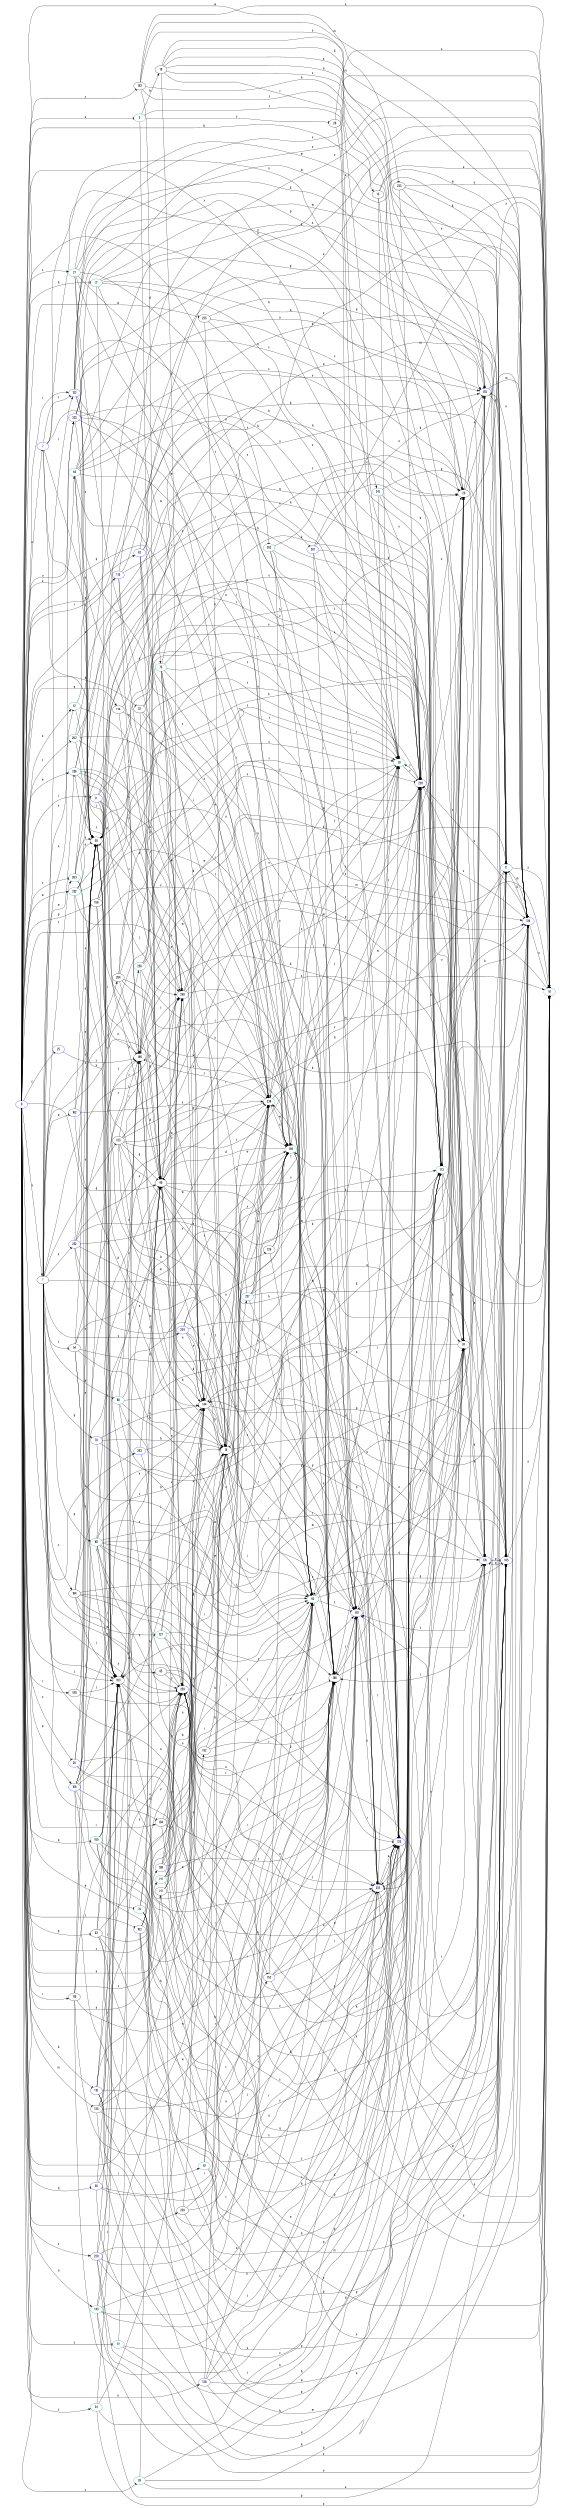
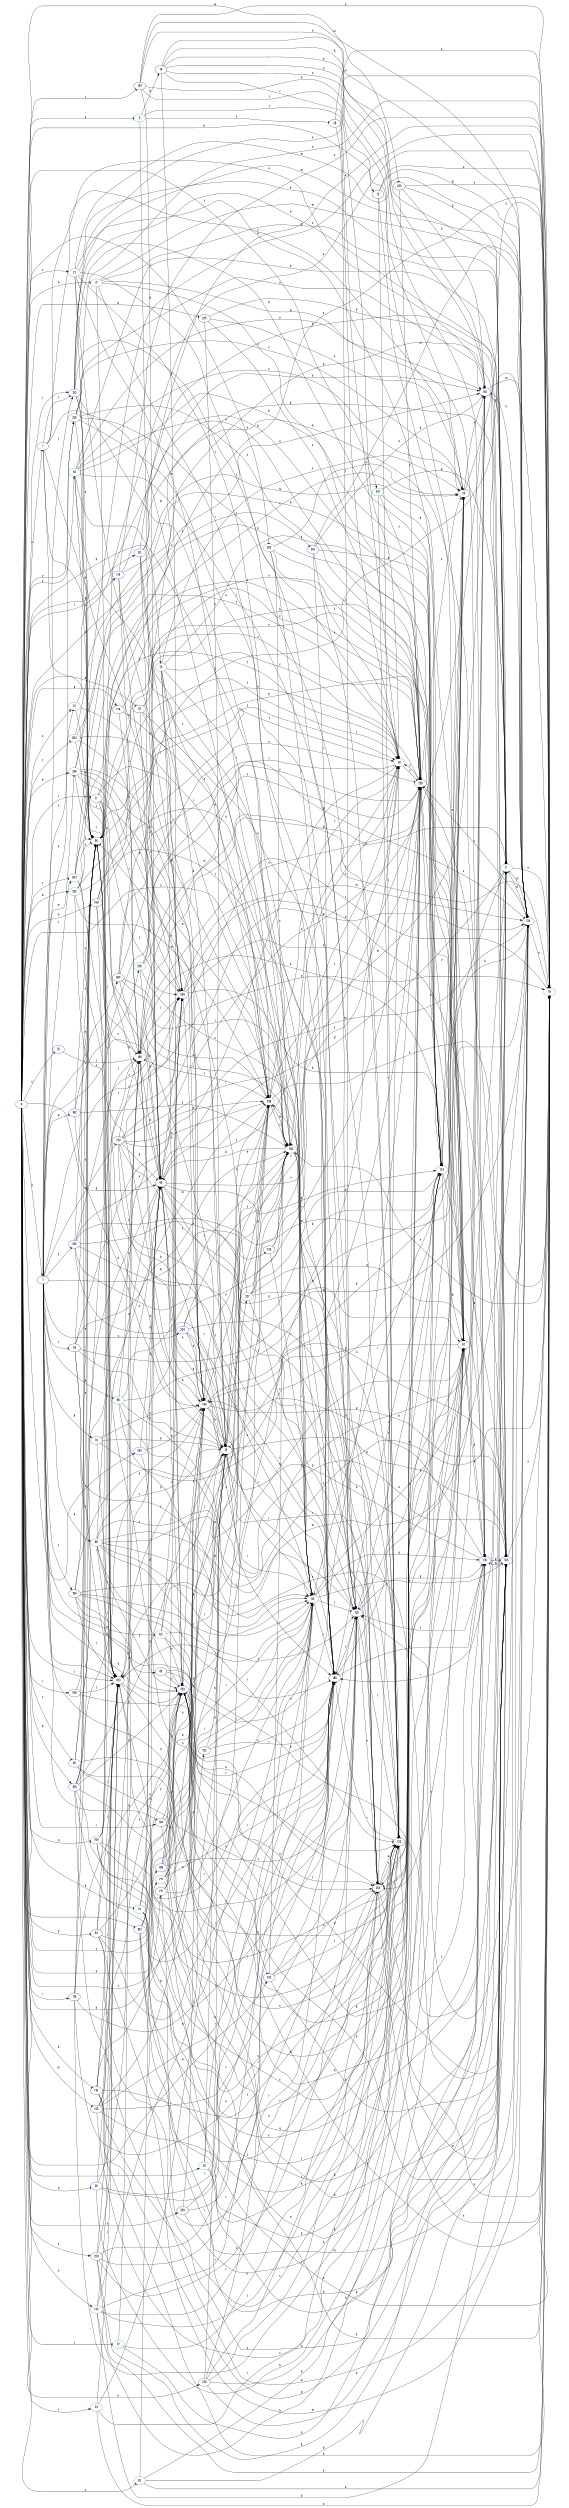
  strict digraph {
    fontname=Oswald
    rankdir=LR
    node [color=blue fontname=Oswald]
    edge [arrowhead=normal fontname=Oswald]
    1 [color=black]
    0
    5 [color=teal]
    7
    13 [color=black]
    20
    21 [color=teal]
    22 [color=teal]
    24 [color=teal]
    25
    26 [color=teal]
    32 [color=black]
    36
    40 [color=black]
    44 [color=teal]
    47 [color=teal]
    62
    63 [color=black]
    74 [color=teal]
    75 [color=teal]
    77 [color=teal]
    87 [color=teal]
    91
    102
    103 [color=black]
    110
    115
    122
    125 [color=black]
    138
    143 [color=teal]
    152
    156
    158 [color=black]
    169 [color=teal]
    174 [color=black]
    179 [color=black]
    180 [color=black]
    184 [color=black]
    188
    192 [color=black]
    193 [color=black]
    202 [color=teal]
    203 [color=teal]
    211 [color=teal]
    217 [color=black]
    220
    223
    232 [color=teal]
    233 [color=black]
    235 [color=black]
    236 [color=teal]
    239 [color=black]
    247 [color=teal]
    249 [color=teal]
    261
    262 [color=teal]
    263
    10 [color=teal]
    54 [color=black]
    65 [color=black]
    70
    80 [color=teal]
    126 [color=black]
    127 [color=teal]
    133 [color=black]
    161 [color=teal]
    162
    194 [color=black]
    204 [color=black]
    224
    252
    256 [color=teal]
    259
    18 [color=black]
    28 [color=black]
    60 [color=teal]
    29 [color=black]
    144 [color=black]
    155
    196 [color=teal]
    238 [color=teal]
    81 [color=black]
    123
    134
    50 [color=black]
    176
    113 [color=teal]
    218
    71 [color=teal]
    207
    165
    228
    269
    186 [color=black]
    92 [color=teal]
    19 [color=black]
    227 [color=teal]
    1 -> 47 [arrowhead=tee label=e]
    1 -> 103 [label=j]
    1 -> 122 [label=l]
    1 -> 152 [arrowhead=tee label=o]
    1 -> 184 [arrowhead=tee label=r]
    1 -> 203 [label=t]
    1 -> 223 [label=v]
    1 -> 236 [arrowhead=tee label=w]
    1 -> 10 [label=a]
    1 -> 54 [arrowhead=tee label=f]
    1 -> 65 [label=g]
    1 -> 70 [label=g]
    1 -> 80 [arrowhead=tee label=h]
    1 -> 126 [arrowhead=tee label=m]
    1 -> 127 [arrowhead=tee label=m]
    1 -> 133 [arrowhead=tee label=m]
    1 -> 161 [label=p]
    1 -> 162 [arrowhead=tee label=p]
    1 -> 194 [label=s]
    1 -> 204 [label=t]
    1 -> 224 [label=v]
    1 -> 252 [arrowhead=tee label=y]
    1 -> 256 [label=y]
    1 -> 259 [arrowhead=tee label=y]
    0 -> 1 [label=a]
    0 -> 5 [arrowhead=tee label=a]
    0 -> 7 [arrowhead=tee label=a]
    0 -> 13 [label=b]
    0 -> 20 [arrowhead=tee label=c]
    0 -> 21 [label=c]
    0 -> 22 [arrowhead=tee label=c]
    0 -> 24 [label=c]
    0 -> 25 [arrowhead=tee label=c]
    0 -> 26 [arrowhead=tee label=c]
    0 -> 32 [arrowhead=tee label=d]
    0 -> 36 [arrowhead=tee label=d]
    0 -> 40 [label=d]
    0 -> 44 [label=e]
    0 -> 47 [label=e]
    0 -> 62 [label=g]
    0 -> 63 [arrowhead=tee label=g]
    0 -> 74 [arrowhead=tee label=h]
    0 -> 75 [label=h]
    0 -> 77 [arrowhead=tee label=h]
    0 -> 87 [label=i]
    0 -> 91 [arrowhead=tee label=i]
    0 -> 102 [arrowhead=tee label=j]
    0 -> 103 [label=j]
    0 -> 110 [arrowhead=tee label=k]
    0 -> 115 [label=l]
    0 -> 122 [label=l]
    0 -> 125 [arrowhead=tee label=m]
    0 -> 138 [label=n]
    0 -> 143 [label=n]
    0 -> 152 [label=o]
    0 -> 156 [label=p]
    0 -> 158 [label=p]
    0 -> 169 [arrowhead=tee label=q]
    0 -> 174 [label=q]
    0 -> 179 [label=r]
    0 -> 180 [label=r]
    0 -> 184 [label=r]
    0 -> 188 [label=s]
    0 -> 192 [label=s]
    0 -> 193 [arrowhead=tee label=s]
    0 -> 202 [arrowhead=tee label=t]
    0 -> 203 [arrowhead=tee label=t]
    0 -> 211 [label=u]
    0 -> 217 [label=u]
    0 -> 220 [label=v]
    0 -> 223 [label=v]
    0 -> 232 [label=w]
    0 -> 233 [arrowhead=tee label=w]
    0 -> 235 [arrowhead=tee label=w]
    0 -> 236 [label=w]
    0 -> 239 [label=x]
    0 -> 247 [label=x]
    0 -> 249 [label=x]
    0 -> 261 [arrowhead=tee label=z]
    0 -> 262 [arrowhead=tee label=z]
    0 -> 263 [label=z]
    5 -> 40 [arrowhead=tee label=d]
    5 -> 18 [label=b]
    5 -> 28 [arrowhead=tee label=c]
    5 -> 60 [label=f]
    7 -> 40 [label=d]
    7 -> 122 [arrowhead=tee label=l]
    7 -> 29 [arrowhead=tee label=c]
    7 -> 144 [label=n]
    7 -> 155 [arrowhead=tee label=o]
    7 -> 196 [arrowhead=tee label=s]
    7 -> 238 [label=w]
    13 -> 10 [arrowhead=tee label=a]
    13 -> 81 [arrowhead=tee label=h]
    13 -> 123 [arrowhead=tee label=l]
    13 -> 134 [arrowhead=tee label=m]
    20 -> 40 [arrowhead=tee label=d]
    20 -> 50 [arrowhead=tee label=e]
    20 -> 176 [arrowhead=tee label=q]
    20 -> 113 [arrowhead=tee label=k]
    20 -> 218 [label=u]
    21 -> 144 [label=n]
    21 -> 238 [arrowhead=tee label=w]
    21 -> 134 [label=m]
    21 -> 50 [arrowhead=tee label=e]
    21 -> 113 [arrowhead=tee label=k]
    21 -> 218 [arrowhead=tee label=u]
    21 -> 71 [label=g]
    21 -> 207 [label=t]
    22 -> 196 [label=s]
    22 -> 176 [arrowhead=tee label=q]
    22 -> 218 [arrowhead=tee label=u]
    24 -> 103 [label=j]
    24 -> 10 [label=a]
    24 -> 238 [label=w]
    24 -> 123 [arrowhead=tee label=l]
    25 -> 196 [arrowhead=tee label=s]
    26 -> 40 [label=d]
    26 -> 10 [arrowhead=tee label=a]
    26 -> 81 [label=h]
    26 -> 165 [label=p]
    32 -> 40 [label=d]
    32 -> 218 [label=u]
    32 -> 165 [arrowhead=tee label=p]
    32 -> 228 [label=v]
    32 -> 269 [arrowhead=tee label=z]
    36 -> 103 [label=j]
    36 -> 259 [arrowhead=tee label=y]
    36 -> 81 [label=h]
    36 -> 186 [label=r]
    36 -> 92 [label=i]
    40 -> 259 [arrowhead=tee label=y]
    40 -> 60 [arrowhead=tee label=f]
    40 -> 144 [arrowhead=tee label=n]
    40 -> 123 [arrowhead=tee label=l]
    40 -> 134 [arrowhead=tee label=m]
    40 -> 113 [label=k]
    40 -> 207 [label=t]
    40 -> 228 [arrowhead=tee label=v]
    40 -> 269 [label=z]
    40 -> 92 [arrowhead=tee label=i]
    44 -> 249 [arrowhead=tee label=x]
    44 -> 29 [label=c]
    44 -> 155 [arrowhead=tee label=o]
    44 -> 81 [arrowhead=tee label=h]
    44 -> 123 [label=l]
    44 -> 50 [label=e]
    44 -> 113 [arrowhead=tee label=k]
    44 -> 71 [label=g]
    44 -> 207 [label=t]
    47 -> 50 [arrowhead=tee label=e]
    47 -> 228 [label=v]
    47 -> 269 [arrowhead=tee label=z]
    62 -> 40 [label=d]
    62 -> 10 [label=a]
    62 -> 155 [label=o]
    62 -> 238 [label=w]
    62 -> 176 [label=q]
    62 -> 186 [arrowhead=tee label=r]
    63 -> 103 [label=j]
    63 -> 249 [label=x]
    63 -> 196 [arrowhead=tee label=s]
    63 -> 134 [label=m]
    63 -> 165 [label=p]
    63 -> 186 [label=r]
    63 -> 92 [arrowhead=tee label=i]
    74 -> 40 [label=d]
    74 -> 259 [arrowhead=tee label=y]
    74 -> 81 [label=h]
    74 -> 134 [arrowhead=tee label=m]
    74 -> 228 [label=v]
    74 -> 186 [arrowhead=tee label=r]
    75 -> 259 [label=y]
    75 -> 60 [label=f]
    75 -> 29 [label=c]
    75 -> 238 [label=w]
    75 -> 113 [label=k]
    75 -> 269 [label=z]
    75 -> 92 [label=i]
    75 -> 19 [arrowhead=tee label=b]
    77 -> 103 [arrowhead=tee label=j]
    77 -> 134 [arrowhead=tee label=m]
    77 -> 176 [arrowhead=tee label=q]
    77 -> 71 [label=g]
    77 -> 228 [arrowhead=tee label=v]
    77 -> 186 [label=r]
    87 -> 123 [arrowhead=tee label=l]
    87 -> 71 [label=g]
    87 -> 92 [label=i]
    87 -> 19 [arrowhead=tee label=b]
    91 -> 40 [label=d]
    91 -> 103 [label=j]
    91 -> 60 [label=f]
    91 -> 238 [label=w]
    91 -> 269 [label=z]
    91 -> 186 [label=r]
    102 -> 40 [arrowhead=tee label=d]
    102 -> 29 [label=c]
    102 -> 81 [label=h]
    102 -> 165 [label=p]
    102 -> 92 [arrowhead=tee label=i]
    102 -> 19 [label=b]
    103 -> 196 [arrowhead=tee label=s]
    103 -> 81 [label=h]
    103 -> 123 [label=l]
    103 -> 186 [label=r]
    110 -> 103 [label=j]
    110 -> 10 [label=a]
    110 -> 29 [label=c]
    110 -> 238 [label=w]
    110 -> 123 [label=l]
    110 -> 165 [arrowhead=tee label=p]
    110 -> 269 [label=z]
    115 -> 10 [arrowhead=tee label=a]
    115 -> 196 [label=s]
    115 -> 81 [arrowhead=tee label=h]
    115 -> 71 [arrowhead=tee label=g]
    115 -> 269 [label=z]
    122 -> 103 [label=j]
    122 -> 249 [arrowhead=tee label=x]
    122 -> 10 [arrowhead=tee label=a]
    122 -> 60 [label=f]
    122 -> 81 [arrowhead=tee label=h]
    122 -> 134 [label=m]
    122 -> 50 [arrowhead=tee label=e]
    122 -> 165 [label=p]
    125 -> 103 [arrowhead=tee label=j]
    125 -> 29 [arrowhead=tee label=c]
    125 -> 144 [arrowhead=tee label=n]
    125 -> 123 [label=l]
    125 -> 207 [label=t]
    125 -> 186 [label=r]
    125 -> 19 [arrowhead=tee label=b]
    138 -> 123 [label=l]
    138 -> 176 [arrowhead=tee label=q]
    138 -> 218 [arrowhead=tee label=u]
    138 -> 165 [label=p]
    138 -> 186 [label=r]
-   138 -> 19 [arrowhead=tee label=b]
+   138 -> 19 [label=b]
    143 -> 103 [arrowhead=tee label=j]
    143 -> 238 [arrowhead=tee label=w]
    143 -> 81 [label=h]
    143 -> 123 [label=l]
    143 -> 207 [arrowhead=tee label=t]
    143 -> 165 [label=p]
    143 -> 186 [arrowhead=tee label=r]
    152 -> 249 [label=x]
    152 -> 123 [arrowhead=tee label=l]
    152 -> 113 [label=k]
    152 -> 218 [arrowhead=tee label=u]
    152 -> 207 [arrowhead=tee label=t]
    156 -> 259 [arrowhead=tee label=y]
    156 -> 29 [arrowhead=tee label=c]
    156 -> 144 [label=n]
    156 -> 134 [label=m]
    156 -> 50 [arrowhead=tee label=e]
    156 -> 207 [arrowhead=tee label=t]
    156 -> 269 [arrowhead=tee label=z]
    156 -> 186 [arrowhead=tee label=r]
    156 -> 19 [label=b]
    158 -> 103 [arrowhead=tee label=j]
    158 -> 249 [label=x]
    158 -> 60 [label=f]
    158 -> 81 [arrowhead=tee label=h]
    158 -> 113 [arrowhead=tee label=k]
    169 -> 40 [arrowhead=tee label=d]
    169 -> 103 [arrowhead=tee label=j]
    169 -> 10 [arrowhead=tee label=a]
    169 -> 29 [label=c]
    169 -> 196 [arrowhead=tee label=s]
    169 -> 207 [arrowhead=tee label=t]
    169 -> 228 [arrowhead=tee label=v]
    174 -> 249 [arrowhead=tee label=x]
    174 -> 196 [arrowhead=tee label=s]
    174 -> 228 [arrowhead=tee label=v]
    179 -> 259 [label=y]
    179 -> 50 [arrowhead=tee label=e]
    179 -> 218 [arrowhead=tee label=u]
    179 -> 228 [label=v]
    179 -> 269 [label=z]
    179 -> 92 [label=i]
    180 -> 103 [label=j]
    180 -> 259 [label=y]
    180 -> 50 [arrowhead=tee label=e]
    184 -> 249 [label=x]
    184 -> 10 [arrowhead=tee label=a]
    184 -> 259 [arrowhead=tee label=y]
    184 -> 165 [arrowhead=tee label=p]
    188 -> 238 [label=w]
    188 -> 71 [arrowhead=tee label=g]
    188 -> 207 [label=t]
    188 -> 269 [arrowhead=tee label=z]
    188 -> 92 [label=i]
    188 -> 19 [label=b]
    192 -> 186 [arrowhead=tee label=r]
    192 -> 92 [label=i]
    192 -> 19 [arrowhead=tee label=b]
    193 -> 40 [arrowhead=tee label=d]
    193 -> 10 [arrowhead=tee label=a]
    193 -> 60 [label=f]
    193 -> 155 [label=o]
    193 -> 81 [label=h]
    193 -> 134 [label=m]
    202 -> 60 [arrowhead=tee label=f]
    202 -> 50 [label=e]
    202 -> 176 [arrowhead=tee label=q]
    202 -> 269 [label=z]
    202 -> 92 [label=i]
    203 -> 144 [label=n]
    203 -> 155 [label=o]
    203 -> 50 [label=e]
    203 -> 113 [arrowhead=tee label=k]
    203 -> 19 [label=b]
    211 -> 259 [arrowhead=tee label=y]
    211 -> 144 [arrowhead=tee label=n]
    211 -> 238 [arrowhead=tee label=w]
    211 -> 71 [arrowhead=tee label=g]
    211 -> 186 [label=r]
    217 -> 259 [label=y]
    217 -> 144 [label=n]
    217 -> 218 [label=u]
    217 -> 92 [label=i]
    217 -> 19 [arrowhead=tee label=b]
    220 -> 40 [arrowhead=tee label=d]
    220 -> 103 [arrowhead=tee label=j]
    220 -> 10 [label=a]
    220 -> 218 [arrowhead=tee label=u]
    220 -> 71 [arrowhead=tee label=g]
    220 -> 207 [label=t]
    220 -> 92 [label=i]
    223 -> 10 [label=a]
    223 -> 29 [label=c]
    223 -> 155 [label=o]
    223 -> 123 [arrowhead=tee label=l]
    223 -> 50 [label=e]
    223 -> 218 [label=u]
    223 -> 228 [arrowhead=tee label=v]
    232 -> 238 [arrowhead=tee label=w]
    232 -> 50 [arrowhead=tee label=e]
    232 -> 218 [label=u]
    232 -> 207 [label=t]
    232 -> 228 [arrowhead=tee label=v]
    232 -> 19 [arrowhead=tee label=b]
    233 -> 10 [label=a]
    233 -> 155 [label=o]
    233 -> 71 [label=g]
    233 -> 228 [arrowhead=tee label=v]
    235 -> 29 [arrowhead=tee label=c]
    235 -> 165 [label=p]
    235 -> 228 [arrowhead=tee label=v]
    235 -> 19 [arrowhead=tee label=b]
    236 -> 10 [label=a]
    236 -> 144 [label=n]
    236 -> 238 [label=w]
    236 -> 50 [label=e]
    236 -> 71 [arrowhead=tee label=g]
    236 -> 269 [label=z]
    236 -> 19 [arrowhead=tee label=b]
    239 -> 144 [label=n]
    239 -> 81 [arrowhead=tee label=h]
    239 -> 186 [arrowhead=tee label=r]
    239 -> 92 [label=i]
    247 -> 81 [arrowhead=tee label=h]
    247 -> 123 [arrowhead=tee label=l]
    247 -> 71 [label=g]
    247 -> 228 [label=v]
    249 -> 40 [arrowhead=tee label=d]
    249 -> 103 [label=j]
    249 -> 238 [arrowhead=tee label=w]
    249 -> 123 [arrowhead=tee label=l]
    249 -> 92 [label=i]
    261 -> 155 [arrowhead=tee label=o]
    261 -> 81 [arrowhead=tee label=h]
    261 -> 123 [arrowhead=tee label=l]
    261 -> 134 [arrowhead=tee label=m]
    261 -> 186 [label=r]
    262 -> 249 [label=x]
    262 -> 60 [arrowhead=tee label=f]
    262 -> 29 [label=c]
    262 -> 228 [arrowhead=tee label=v]
    262 -> 186 [arrowhead=tee label=r]
    263 -> 40 [label=d]
    263 -> 144 [label=n]
    263 -> 228 [label=v]
    10 -> 249 [label=x]
    10 -> 259 [arrowhead=tee label=y]
    10 -> 196 [arrowhead=tee label=s]
    10 -> 50 [label=e]
    54 -> 103 [arrowhead=tee label=j]
    54 -> 249 [label=x]
    54 -> 238 [arrowhead=tee label=w]
    54 -> 50 [label=e]
    54 -> 113 [label=k]
    54 -> 92 [label=i]
    54 -> 19 [arrowhead=tee label=b]
    65 -> 259 [arrowhead=tee label=y]
    65 -> 123 [label=l]
    65 -> 228 [arrowhead=tee label=v]
    70 -> 103 [label=j]
    70 -> 29 [arrowhead=tee label=c]
    70 -> 144 [arrowhead=tee label=n]
    70 -> 19 [arrowhead=tee label=b]
    80 -> 249 [arrowhead=tee label=x]
    80 -> 196 [label=s]
    80 -> 134 [label=m]
    80 -> 207 [label=t]
    80 -> 165 [arrowhead=tee label=p]
    80 -> 92 [label=i]
    126 -> 249 [label=x]
    126 -> 60 [label=f]
    126 -> 92 [label=i]
    127 -> 259 [label=y]
    127 -> 60 [arrowhead=tee label=f]
    127 -> 207 [label=t]
    127 -> 165 [label=p]
    127 -> 269 [label=z]
    133 -> 40 [arrowhead=tee label=d]
    133 -> 155 [arrowhead=tee label=o]
    133 -> 196 [label=s]
    133 -> 238 [label=w]
    133 -> 123 [arrowhead=tee label=l]
    133 -> 134 [label=m]
    133 -> 207 [arrowhead=tee label=t]
    133 -> 228 [label=v]
    133 -> 186 [arrowhead=tee label=r]
    133 -> 92 [label=i]
    161 -> 103 [label=j]
    161 -> 10 [label=a]
    161 -> 259 [label=y]
    161 -> 238 [arrowhead=tee label=w]
    161 -> 81 [label=h]
    161 -> 123 [arrowhead=tee label=l]
    161 -> 134 [label=m]
    161 -> 71 [label=g]
    161 -> 186 [arrowhead=tee label=r]
    161 -> 92 [label=i]
    161 -> 19 [arrowhead=tee label=b]
    162 -> 249 [arrowhead=tee label=x]
    162 -> 144 [label=n]
    162 -> 50 [label=e]
    162 -> 228 [arrowhead=tee label=v]
    194 -> 103 [label=j]
    194 -> 10 [arrowhead=tee label=a]
    194 -> 259 [arrowhead=tee label=y]
    194 -> 50 [arrowhead=tee label=e]
    194 -> 218 [arrowhead=tee label=u]
    194 -> 165 [label=p]
    194 -> 228 [label=v]
    194 -> 92 [label=i]
    204 -> 10 [label=a]
    204 -> 196 [arrowhead=tee label=s]
    204 -> 238 [arrowhead=tee label=w]
    204 -> 134 [arrowhead=tee label=m]
    204 -> 228 [arrowhead=tee label=v]
    204 -> 92 [arrowhead=tee label=i]
    224 -> 60 [label=f]
    224 -> 144 [label=n]
    224 -> 113 [arrowhead=tee label=k]
    224 -> 228 [label=v]
    224 -> 186 [label=r]
    224 -> 92 [arrowhead=tee label=i]
    252 -> 60 [label=f]
    252 -> 81 [label=h]
    252 -> 134 [arrowhead=tee label=m]
    252 -> 50 [label=e]
    252 -> 218 [arrowhead=tee label=u]
    252 -> 207 [arrowhead=tee label=t]
    252 -> 269 [label=z]
    252 -> 186 [arrowhead=tee label=r]
    256 -> 40 [arrowhead=tee label=d]
    256 -> 249 [label=x]
    256 -> 10 [arrowhead=tee label=a]
    256 -> 60 [label=f]
    256 -> 228 [label=v]
    259 -> 144 [label=n]
    259 -> 50 [arrowhead=tee label=e]
    259 -> 176 [arrowhead=tee label=q]
    259 -> 218 [label=u]
    259 -> 165 [arrowhead=tee label=p]
    18 -> 259 [arrowhead=tee label=y]
    18 -> 60 [arrowhead=tee label=f]
    18 -> 29 [arrowhead=tee label=c]
    18 -> 155 [arrowhead=tee label=o]
    18 -> 134 [arrowhead=tee label=m]
    18 -> 176 [arrowhead=tee label=q]
    18 -> 71 [label=g]
    28 -> 10 [label=a]
    28 -> 207 [label=t]
    60 -> 249 [arrowhead=tee label=x]
    60 -> 196 [label=s]
    60 -> 228 [arrowhead=tee label=v]
    29 -> 10 [arrowhead=tee label=a]
    29 -> 155 [label=o]
    144 -> 103 [label=j]
    144 -> 249 [label=x]
    144 -> 196 [arrowhead=tee label=s]
    144 -> 71 [arrowhead=tee label=g]
    144 -> 165 [arrowhead=tee label=p]
    144 -> 186 [arrowhead=tee label=r]
    144 -> 19 [arrowhead=tee label=b]
    155 -> 238 [label=w]
    155 -> 134 [arrowhead=tee label=m]
    155 -> 218 [arrowhead=tee label=u]
    155 -> 71 [label=g]
    155 -> 186 [arrowhead=tee label=r]
    196 -> 40 [label=d]
    196 -> 50 [arrowhead=tee label=e]
    196 -> 113 [label=k]
    196 -> 71 [arrowhead=tee label=g]
    196 -> 269 [label=z]
    196 -> 19 [label=b]
    238 -> 249 [label=x]
    238 -> 10 [label=a]
    238 -> 60 [label=f]
    238 -> 144 [label=n]
    238 -> 196 [arrowhead=tee label=s]
    81 -> 176 [label=q]
    81 -> 218 [arrowhead=tee label=u]
    81 -> 207 [arrowhead=tee label=t]
    81 -> 228 [label=v]
    81 -> 19 [arrowhead=tee label=b]
    123 -> 103 [label=j]
    123 -> 10 [label=a]
    123 -> 218 [arrowhead=tee label=u]
    123 -> 186 [arrowhead=tee label=r]
    134 -> 10 [arrowhead=tee label=a]
    134 -> 259 [label=y]
    134 -> 155 [arrowhead=tee label=o]
    134 -> 113 [label=k]
    134 -> 71 [arrowhead=tee label=g]
    134 -> 207 [label=t]
    134 -> 228 [arrowhead=tee label=v]
    50 -> 103 [arrowhead=tee label=j]
    50 -> 10 [label=a]
    50 -> 60 [label=f]
    50 -> 29 [label=c]
    50 -> 228 [arrowhead=tee label=v]
    50 -> 19 [label=b]
    176 -> 259 [label=y]
    176 -> 144 [label=n]
    176 -> 81 [arrowhead=tee label=h]
    176 -> 207 [label=t]
    176 -> 165 [arrowhead=tee label=p]
    176 -> 19 [arrowhead=tee label=b]
    113 -> 29 [arrowhead=tee label=c]
    113 -> 81 [label=h]
    113 -> 50 [label=e]
    113 -> 218 [label=u]
    113 -> 165 [arrowhead=tee label=p]
    113 -> 186 [label=r]
    113 -> 92 [label=i]
    218 -> 10 [label=a]
    218 -> 60 [label=f]
    218 -> 123 [label=l]
    218 -> 134 [arrowhead=tee label=m]
    71 -> 40 [arrowhead=tee label=d]
    71 -> 10 [label=a]
    71 -> 134 [label=m]
    71 -> 186 [label=r]
    207 -> 238 [label=w]
    207 -> 123 [arrowhead=tee label=l]
    207 -> 176 [label=q]
    207 -> 113 [arrowhead=tee label=k]
    207 -> 218 [label=u]
    165 -> 10 [arrowhead=tee label=a]
    165 -> 144 [arrowhead=tee label=n]
    165 -> 176 [arrowhead=tee label=q]
    165 -> 228 [arrowhead=tee label=v]
    228 -> 60 [label=f]
    228 -> 29 [label=c]
    228 -> 50 [label=e]
    228 -> 113 [label=k]
    269 -> 144 [label=n]
    269 -> 81 [arrowhead=tee label=h]
    269 -> 134 [label=m]
    269 -> 113 [arrowhead=tee label=k]
    269 -> 165 [arrowhead=tee label=p]
    186 -> 259 [arrowhead=tee label=y]
    186 -> 176 [arrowhead=tee label=q]
    186 -> 207 [label=t]
    92 -> 103 [arrowhead=tee label=j]
    92 -> 155 [label=o]
    92 -> 176 [label=q]
    92 -> 207 [arrowhead=tee label=t]
    92 -> 165 [arrowhead=tee label=p]
    92 -> 186 [arrowhead=tee label=r]
    19 -> 40 [arrowhead=tee label=d]
    19 -> 249 [arrowhead=tee label=x]
    19 -> 238 [label=w]
    19 -> 123 [arrowhead=tee label=l]
    19 -> 165 [label=p]
    19 -> 186 [label=r]
    19 -> 227 [label=v]
    227 -> 238 [arrowhead=tee label=w]
    227 -> 123 [label=l]
    227 -> 50 [arrowhead=tee label=e]
    227 -> 176 [label=q]
    227 -> 113 [arrowhead=tee label=k]
    227 -> 228 [label=v]
    227 -> 92 [arrowhead=tee label=i]
  }
